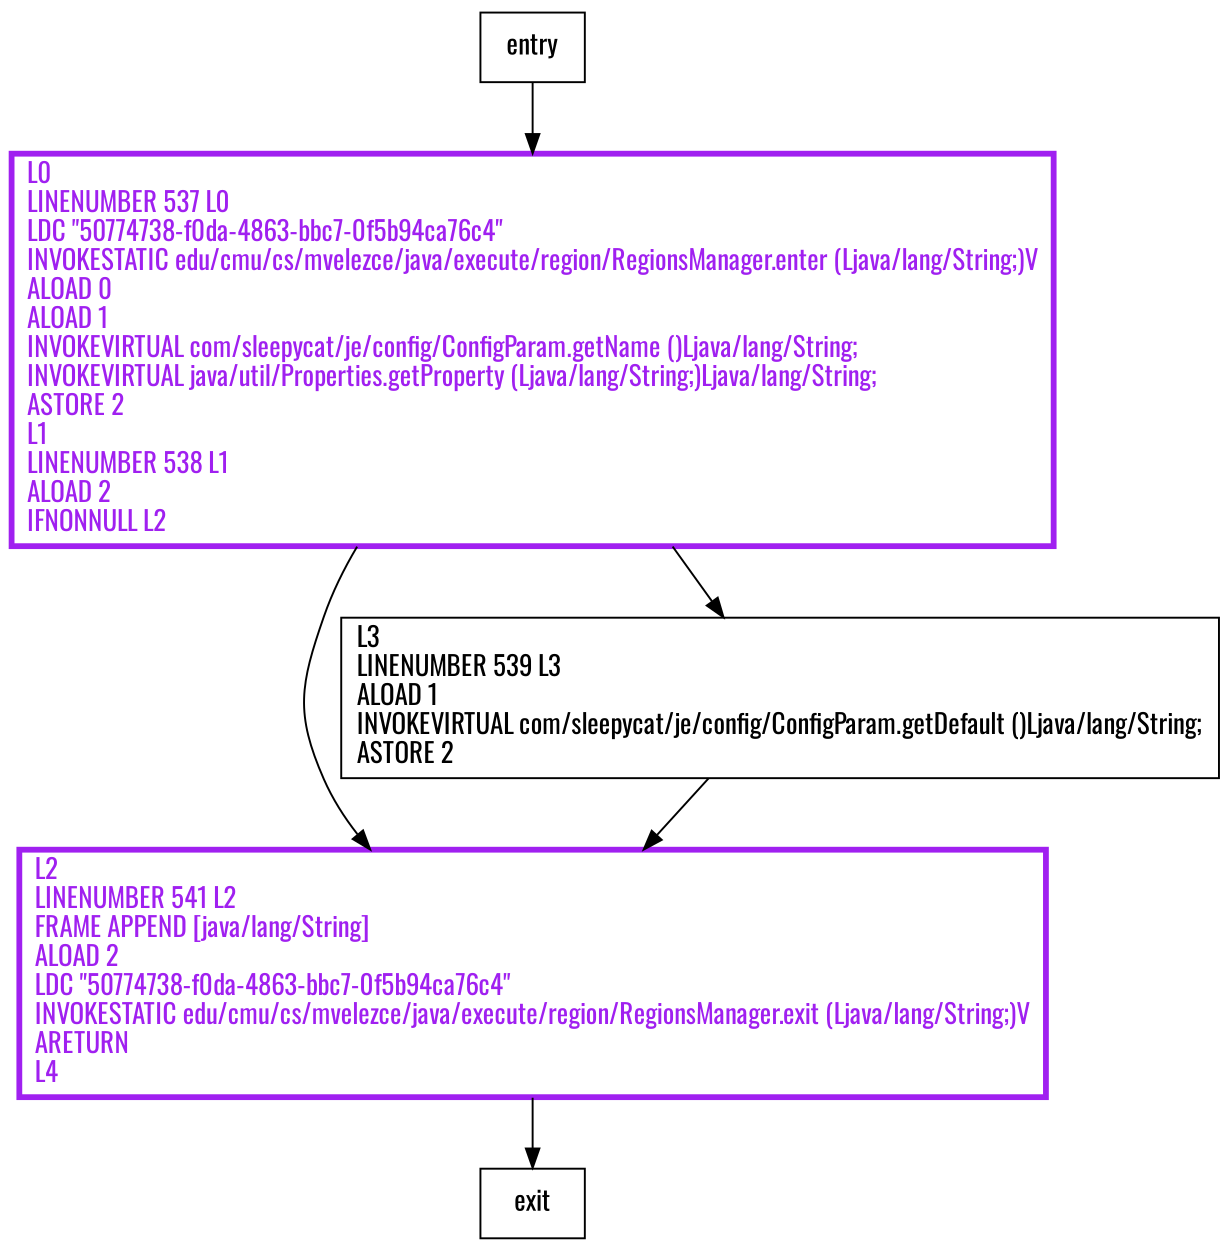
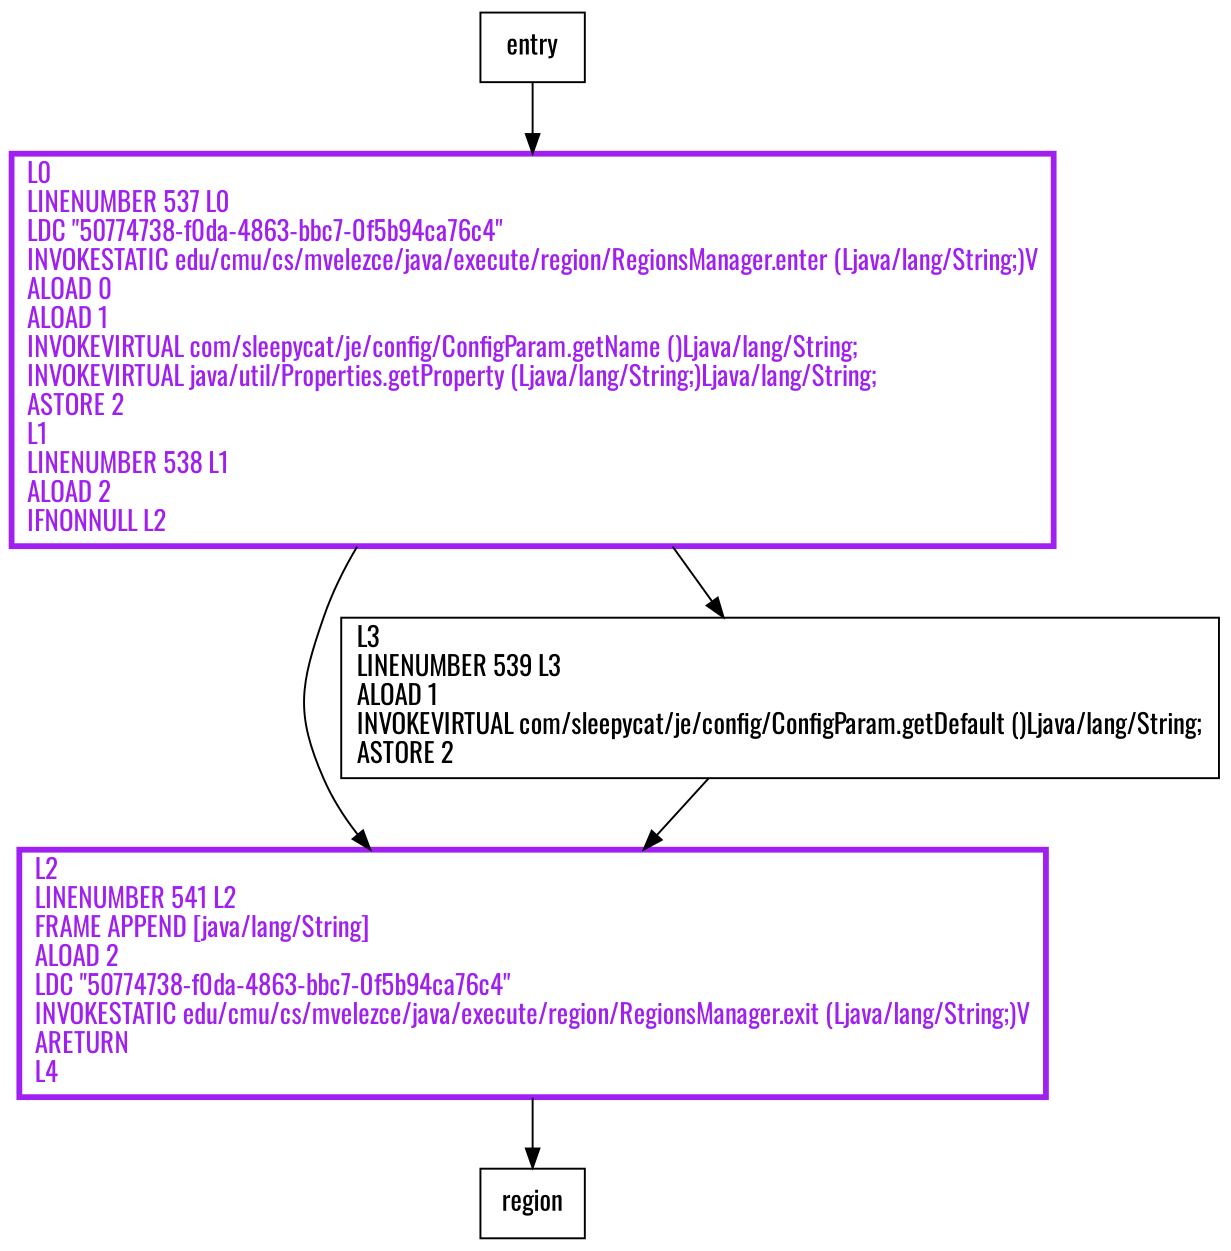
  digraph {
    fontname=Oswald
    node [shape=record fontname=Oswald]
    edge [fontname=Oswald]
    n1 [color=purple fontcolor=purple label="L2\lLINENUMBER 541 L2\lFRAME APPEND [java/lang/String]\lALOAD 2\lLDC \"50774738-f0da-4863-bbc7-0f5b94ca76c4\"\lINVOKESTATIC edu/cmu/cs/mvelezce/java/execute/region/RegionsManager.exit (Ljava/lang/String;)V\lARETURN\lL4\l" penwidth=3]
-   exit
+   exit [label=region]
    n3 [color=purple fontcolor=purple label="L0\lLINENUMBER 537 L0\lLDC \"50774738-f0da-4863-bbc7-0f5b94ca76c4\"\lINVOKESTATIC edu/cmu/cs/mvelezce/java/execute/region/RegionsManager.enter (Ljava/lang/String;)V\lALOAD 0\lALOAD 1\lINVOKEVIRTUAL com/sleepycat/je/config/ConfigParam.getName ()Ljava/lang/String;\lINVOKEVIRTUAL java/util/Properties.getProperty (Ljava/lang/String;)Ljava/lang/String;\lASTORE 2\lL1\lLINENUMBER 538 L1\lALOAD 2\lIFNONNULL L2\l" penwidth=3]
    n4 [label="L3\lLINENUMBER 539 L3\lALOAD 1\lINVOKEVIRTUAL com/sleepycat/je/config/ConfigParam.getDefault ()Ljava/lang/String;\lASTORE 2\l"]
    entry
    n1 -> exit
    n3 -> n1
    n3 -> n4
    n4 -> n1
    entry -> n3
  }
